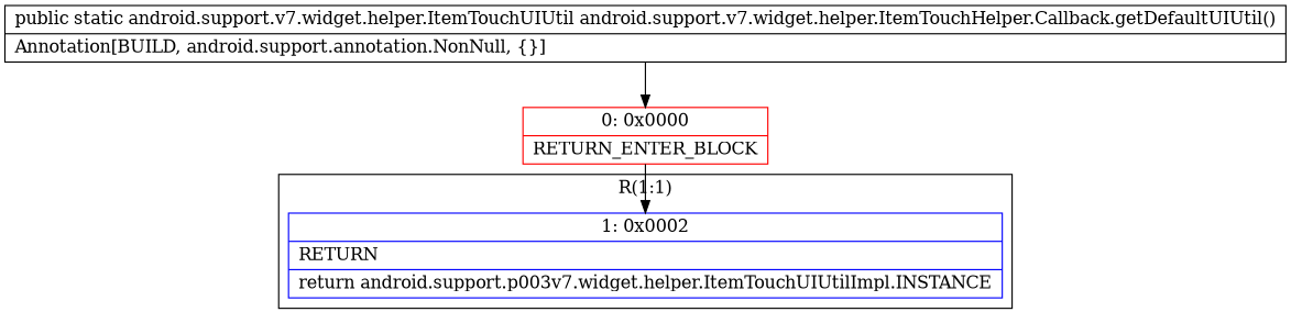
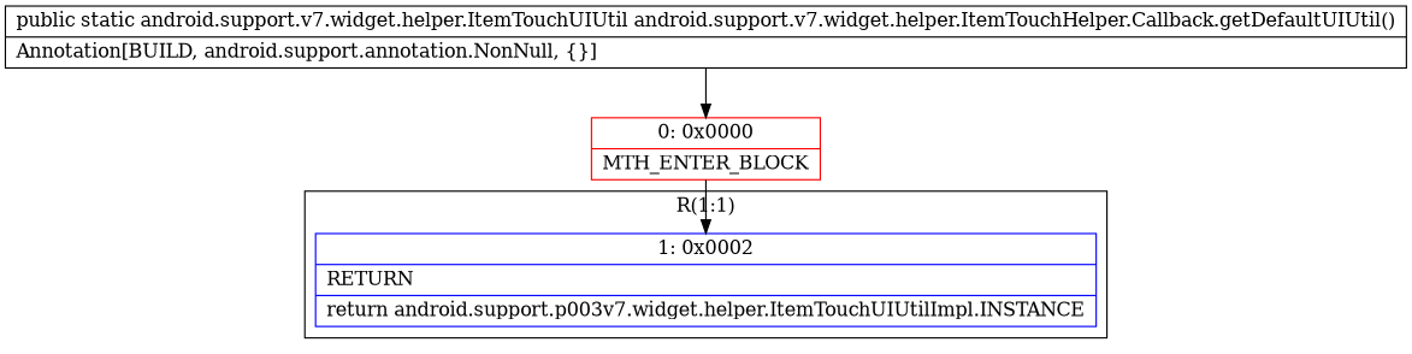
  digraph {
    node [shape=record]
    n1 [color=blue label="{1\:\ 0x0002|RETURN\l|return android.support.p003v7.widget.helper.ItemTouchUIUtilImpl.INSTANCE\l}"]
-   n2 [color=red label="{0\:\ 0x0000|RETURN_ENTER_BLOCK\l}"]
+   n2 [color=red label="{0\:\ 0x0000|MTH_ENTER_BLOCK\l}"]
    n3 [label="{public static android.support.v7.widget.helper.ItemTouchUIUtil android.support.v7.widget.helper.ItemTouchHelper.Callback.getDefaultUIUtil()  | Annotation[BUILD, android.support.annotation.NonNull, \{\}]\l}"]
    subgraph cluster_1 {
      label="R(1:1)"
      n1
    }
    n2 -> n1
    n3 -> n2
  }
